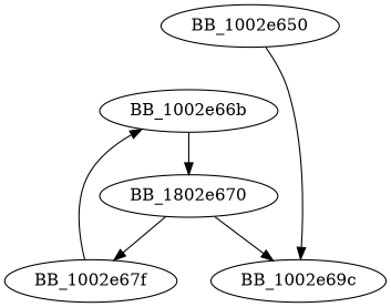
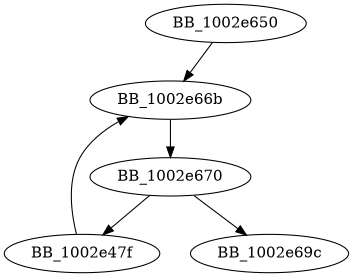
  digraph {
    BB_1002e650
    BB_1002e66b
-   BB_1002e670 [label=BB_1802e670]
-   BB_1002e67f
+   BB_1002e670
+   BB_1002e67f [label=BB_1002e47f]
    n5 [label=BB_1002e69c]
-   BB_1002e650 -> n5
+   BB_1002e650 -> BB_1002e66b
    BB_1002e66b -> BB_1002e670
    BB_1002e670 -> BB_1002e67f
    BB_1002e670 -> n5
    BB_1002e67f -> BB_1002e66b
  }
